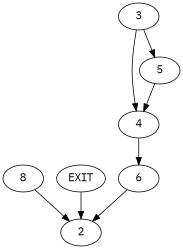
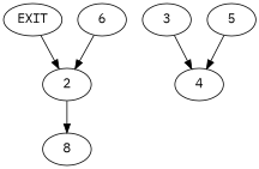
  digraph {
    fontname="IBM Plex Mono"
    node [fontname="IBM Plex Mono"]
    edge [fontname="IBM Plex Mono"]
    n1 [label=8]
    2
    3
    4
    5
    n6 [label=EXIT]
    6
-   n1 -> 2
+   2 -> n1
    3 -> 4
-   3 -> 5
-   4 -> 6
    5 -> 4
    n6 -> 2
    6 -> 2
  }
